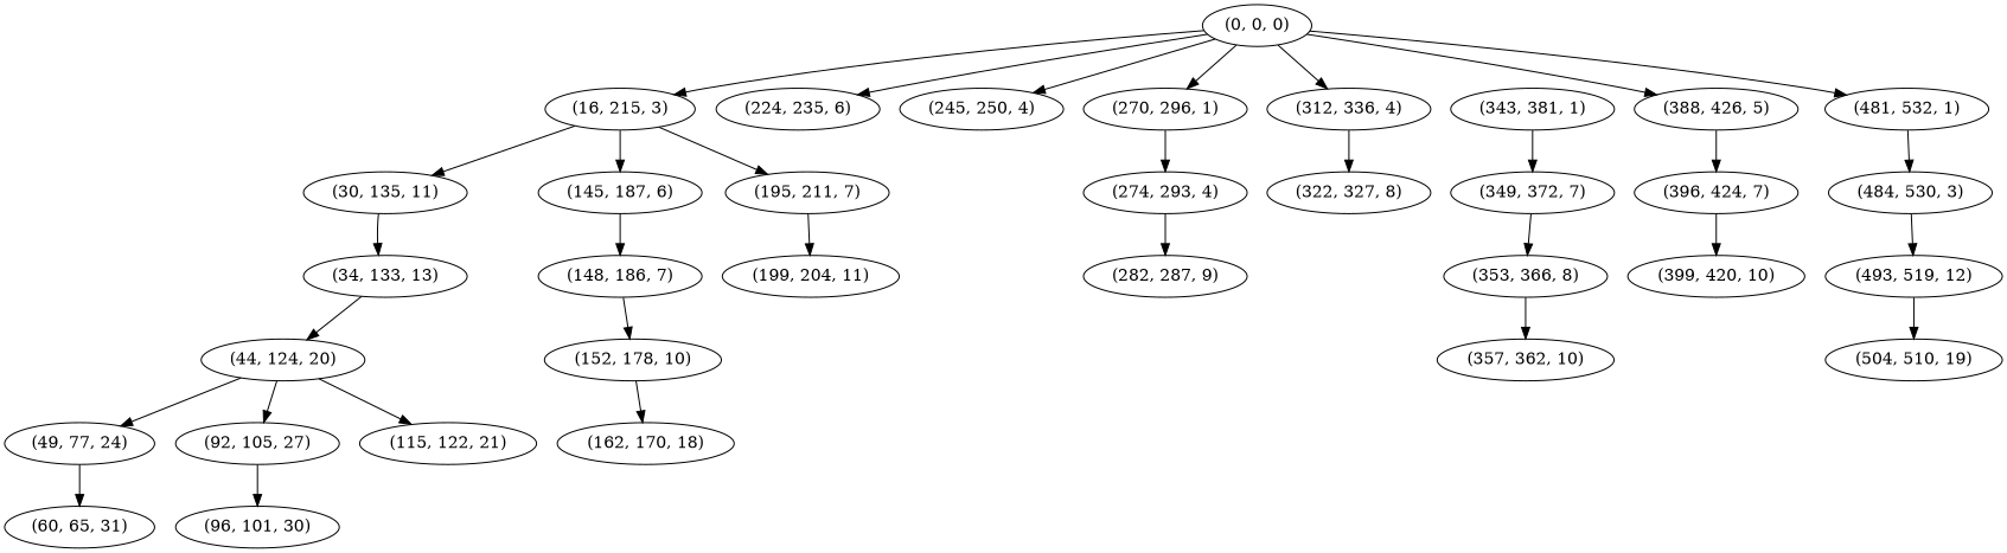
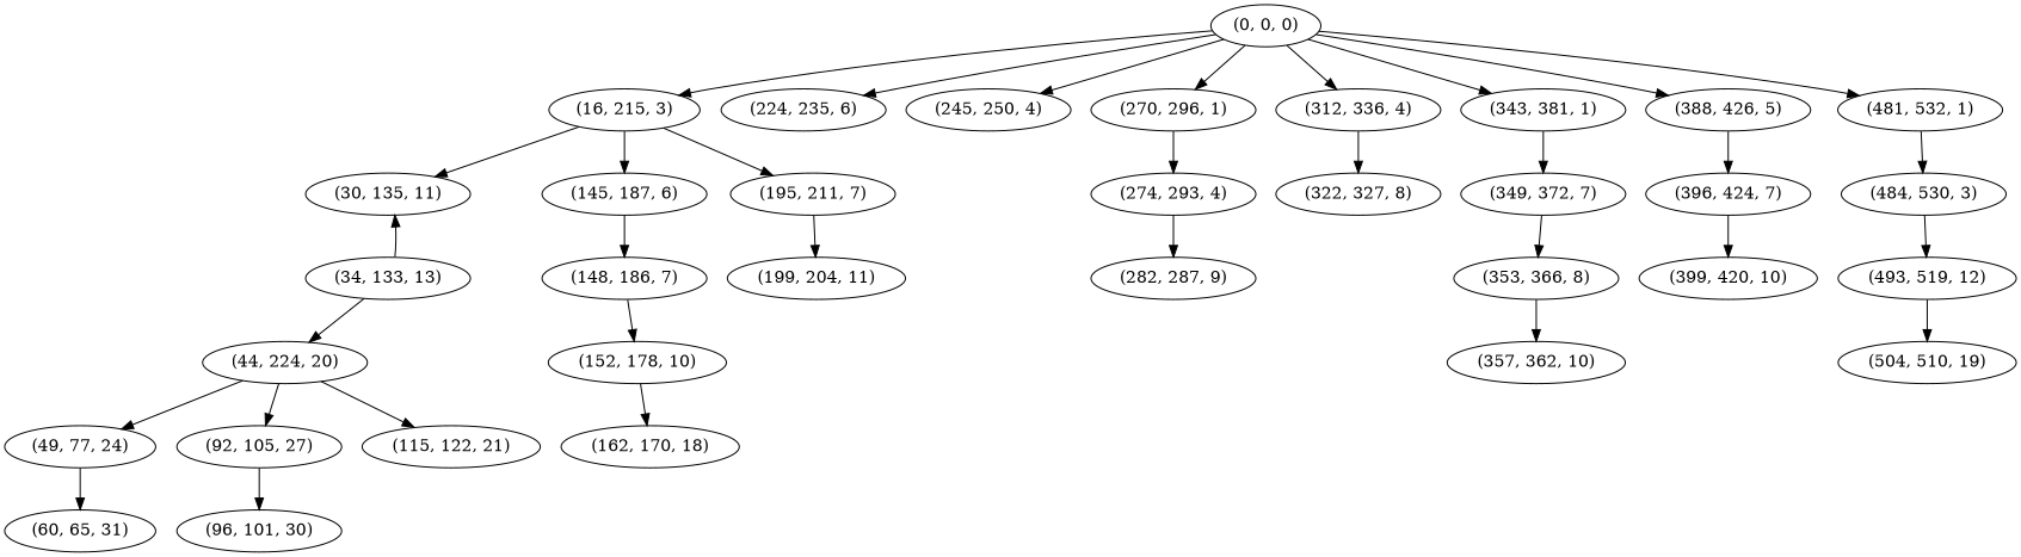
  digraph {
    "(0, 0, 0)"
    "(16, 215, 3)"
    "(224, 235, 6)"
    "(245, 250, 4)"
    "(270, 296, 1)"
    "(312, 336, 4)"
    "(343, 381, 1)"
    "(388, 426, 5)"
    "(481, 532, 1)"
    "(30, 135, 11)"
    "(145, 187, 6)"
    "(195, 211, 7)"
    "(274, 293, 4)"
    "(322, 327, 8)"
    "(349, 372, 7)"
    "(396, 424, 7)"
    "(484, 530, 3)"
    "(34, 133, 13)"
    "(148, 186, 7)"
    "(199, 204, 11)"
-   "(44, 124, 20)"
+   "(44, 124, 20)" [label="(44, 224, 20)"]
    "(49, 77, 24)"
    "(92, 105, 27)"
    "(115, 122, 21)"
    "(60, 65, 31)"
    "(96, 101, 30)"
    "(152, 178, 10)"
    "(162, 170, 18)"
    "(282, 287, 9)"
    "(353, 366, 8)"
    "(357, 362, 10)"
    "(399, 420, 10)"
    "(493, 519, 12)"
    "(504, 510, 19)"
    "(0, 0, 0)" -> "(16, 215, 3)"
    "(0, 0, 0)" -> "(224, 235, 6)"
    "(0, 0, 0)" -> "(245, 250, 4)"
    "(0, 0, 0)" -> "(270, 296, 1)"
    "(0, 0, 0)" -> "(312, 336, 4)"
+   "(0, 0, 0)" -> "(343, 381, 1)"
    "(0, 0, 0)" -> "(388, 426, 5)"
    "(0, 0, 0)" -> "(481, 532, 1)"
    "(16, 215, 3)" -> "(30, 135, 11)"
    "(16, 215, 3)" -> "(145, 187, 6)"
    "(16, 215, 3)" -> "(195, 211, 7)"
    "(270, 296, 1)" -> "(274, 293, 4)"
    "(312, 336, 4)" -> "(322, 327, 8)"
    "(343, 381, 1)" -> "(349, 372, 7)"
    "(388, 426, 5)" -> "(396, 424, 7)"
    "(481, 532, 1)" -> "(484, 530, 3)"
-   "(30, 135, 11)" -> "(34, 133, 13)"
+   "(34, 133, 13)" -> "(30, 135, 11)"
    "(145, 187, 6)" -> "(148, 186, 7)"
    "(195, 211, 7)" -> "(199, 204, 11)"
    "(274, 293, 4)" -> "(282, 287, 9)"
    "(349, 372, 7)" -> "(353, 366, 8)"
    "(396, 424, 7)" -> "(399, 420, 10)"
    "(484, 530, 3)" -> "(493, 519, 12)"
    "(34, 133, 13)" -> "(44, 124, 20)"
    "(148, 186, 7)" -> "(152, 178, 10)"
    "(44, 124, 20)" -> "(49, 77, 24)"
    "(44, 124, 20)" -> "(92, 105, 27)"
    "(44, 124, 20)" -> "(115, 122, 21)"
    "(49, 77, 24)" -> "(60, 65, 31)"
    "(92, 105, 27)" -> "(96, 101, 30)"
    "(152, 178, 10)" -> "(162, 170, 18)"
    "(353, 366, 8)" -> "(357, 362, 10)"
    "(493, 519, 12)" -> "(504, 510, 19)"
  }
